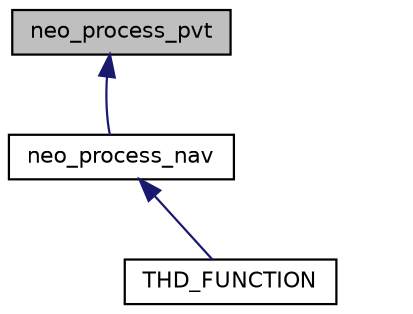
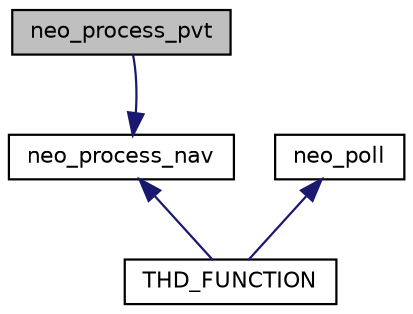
  digraph {
    rankdir=TB
    node [color=black fillcolor=white fontname=Helvetica fontsize=10 shape=record style=filled]
    edge [color=midnightblue dir=back fontname=Helvetica fontsize=10 labelfontname=Helvetica labelfontsize=10 style=solid]
    n1 [fillcolor=grey75 fontcolor=black height=0.2 label=neo_process_pvt width=0.4]
    n2 [height=0.2 label=neo_process_nav width=0.4]
    n3 [height=0.2 label=THD_FUNCTION width=0.4]
-   n1 -> n2
+   n4 [height=0.2 label=neo_poll width=0.4]
+   n2 -> n1
    n2 -> n3
+   n4 -> n3
  }
